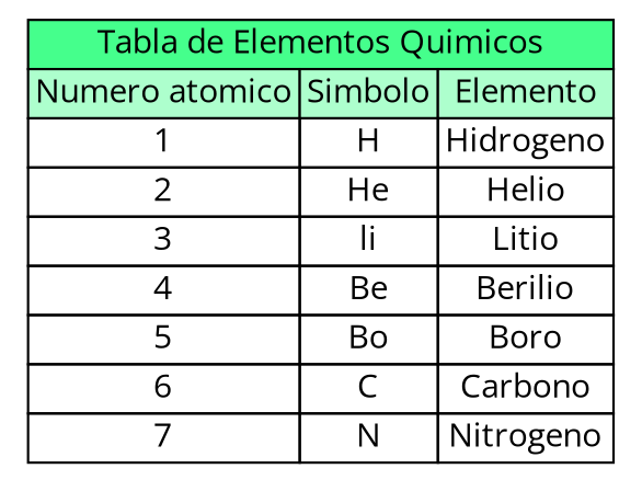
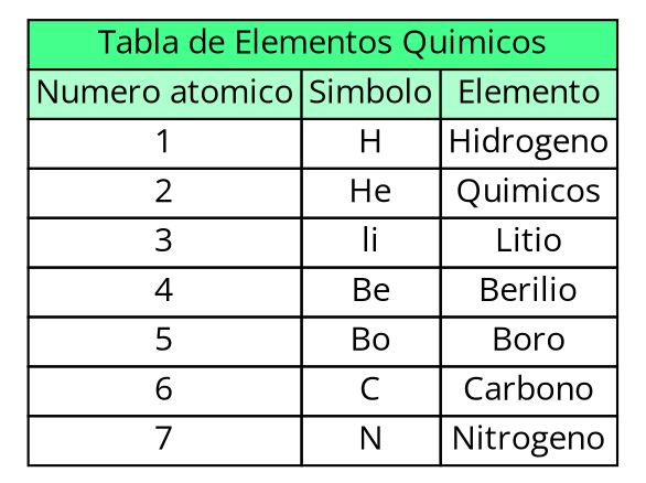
  digraph {
    rankdir=LR
    fontname="Open Sans"
-   n1 [fontname="Open Sans" label=< <TABLE BORDER="0" CELLBORDER="1" CELLSPACING="0">   <TR><TD colspan = "3" bgcolor="#45ff8c">Tabla de Elementos Quimicos</TD></TR>   <TR>   <TD bgcolor="#adffcd">Numero atomico</TD>   <TD bgcolor="#adffcd">Simbolo</TD>   <TD bgcolor="#adffcd">Elemento</TD>   </TR><TR>             <TD>1</TD>             <TD>H</TD>             <TD>Hidrogeno</TD>             </TR><TR>             <TD>2</TD>             <TD>He</TD>             <TD>Helio</TD>             </TR><TR>             <TD>3</TD>             <TD>li</TD>             <TD>Litio</TD>             </TR><TR>             <TD>4</TD>             <TD>Be</TD>             <TD>Berilio</TD>             </TR><TR>             <TD>5</TD>             <TD>Bo</TD>             <TD>Boro</TD>             </TR><TR>             <TD>6</TD>             <TD>C</TD>             <TD>Carbono</TD>             </TR><TR>             <TD>7</TD>             <TD>N</TD>             <TD>Nitrogeno</TD>             </TR></TABLE>> shape=none]
+   n1 [fontname="Open Sans" label=< <TABLE BORDER="0" CELLBORDER="1" CELLSPACING="0">   <TR><TD colspan = "3" bgcolor="#45ff8c">Tabla de Elementos Quimicos</TD></TR>   <TR>   <TD bgcolor="#adffcd">Numero atomico</TD>   <TD bgcolor="#adffcd">Simbolo</TD>   <TD bgcolor="#adffcd">Elemento</TD>   </TR><TR>             <TD>1</TD>             <TD>H</TD>             <TD>Hidrogeno</TD>             </TR><TR>             <TD>2</TD>             <TD>He</TD>             <TD>Quimicos</TD>             </TR><TR>             <TD>3</TD>             <TD>li</TD>             <TD>Litio</TD>             </TR><TR>             <TD>4</TD>             <TD>Be</TD>             <TD>Berilio</TD>             </TR><TR>             <TD>5</TD>             <TD>Bo</TD>             <TD>Boro</TD>             </TR><TR>             <TD>6</TD>             <TD>C</TD>             <TD>Carbono</TD>             </TR><TR>             <TD>7</TD>             <TD>N</TD>             <TD>Nitrogeno</TD>             </TR></TABLE>> shape=none]
  }
